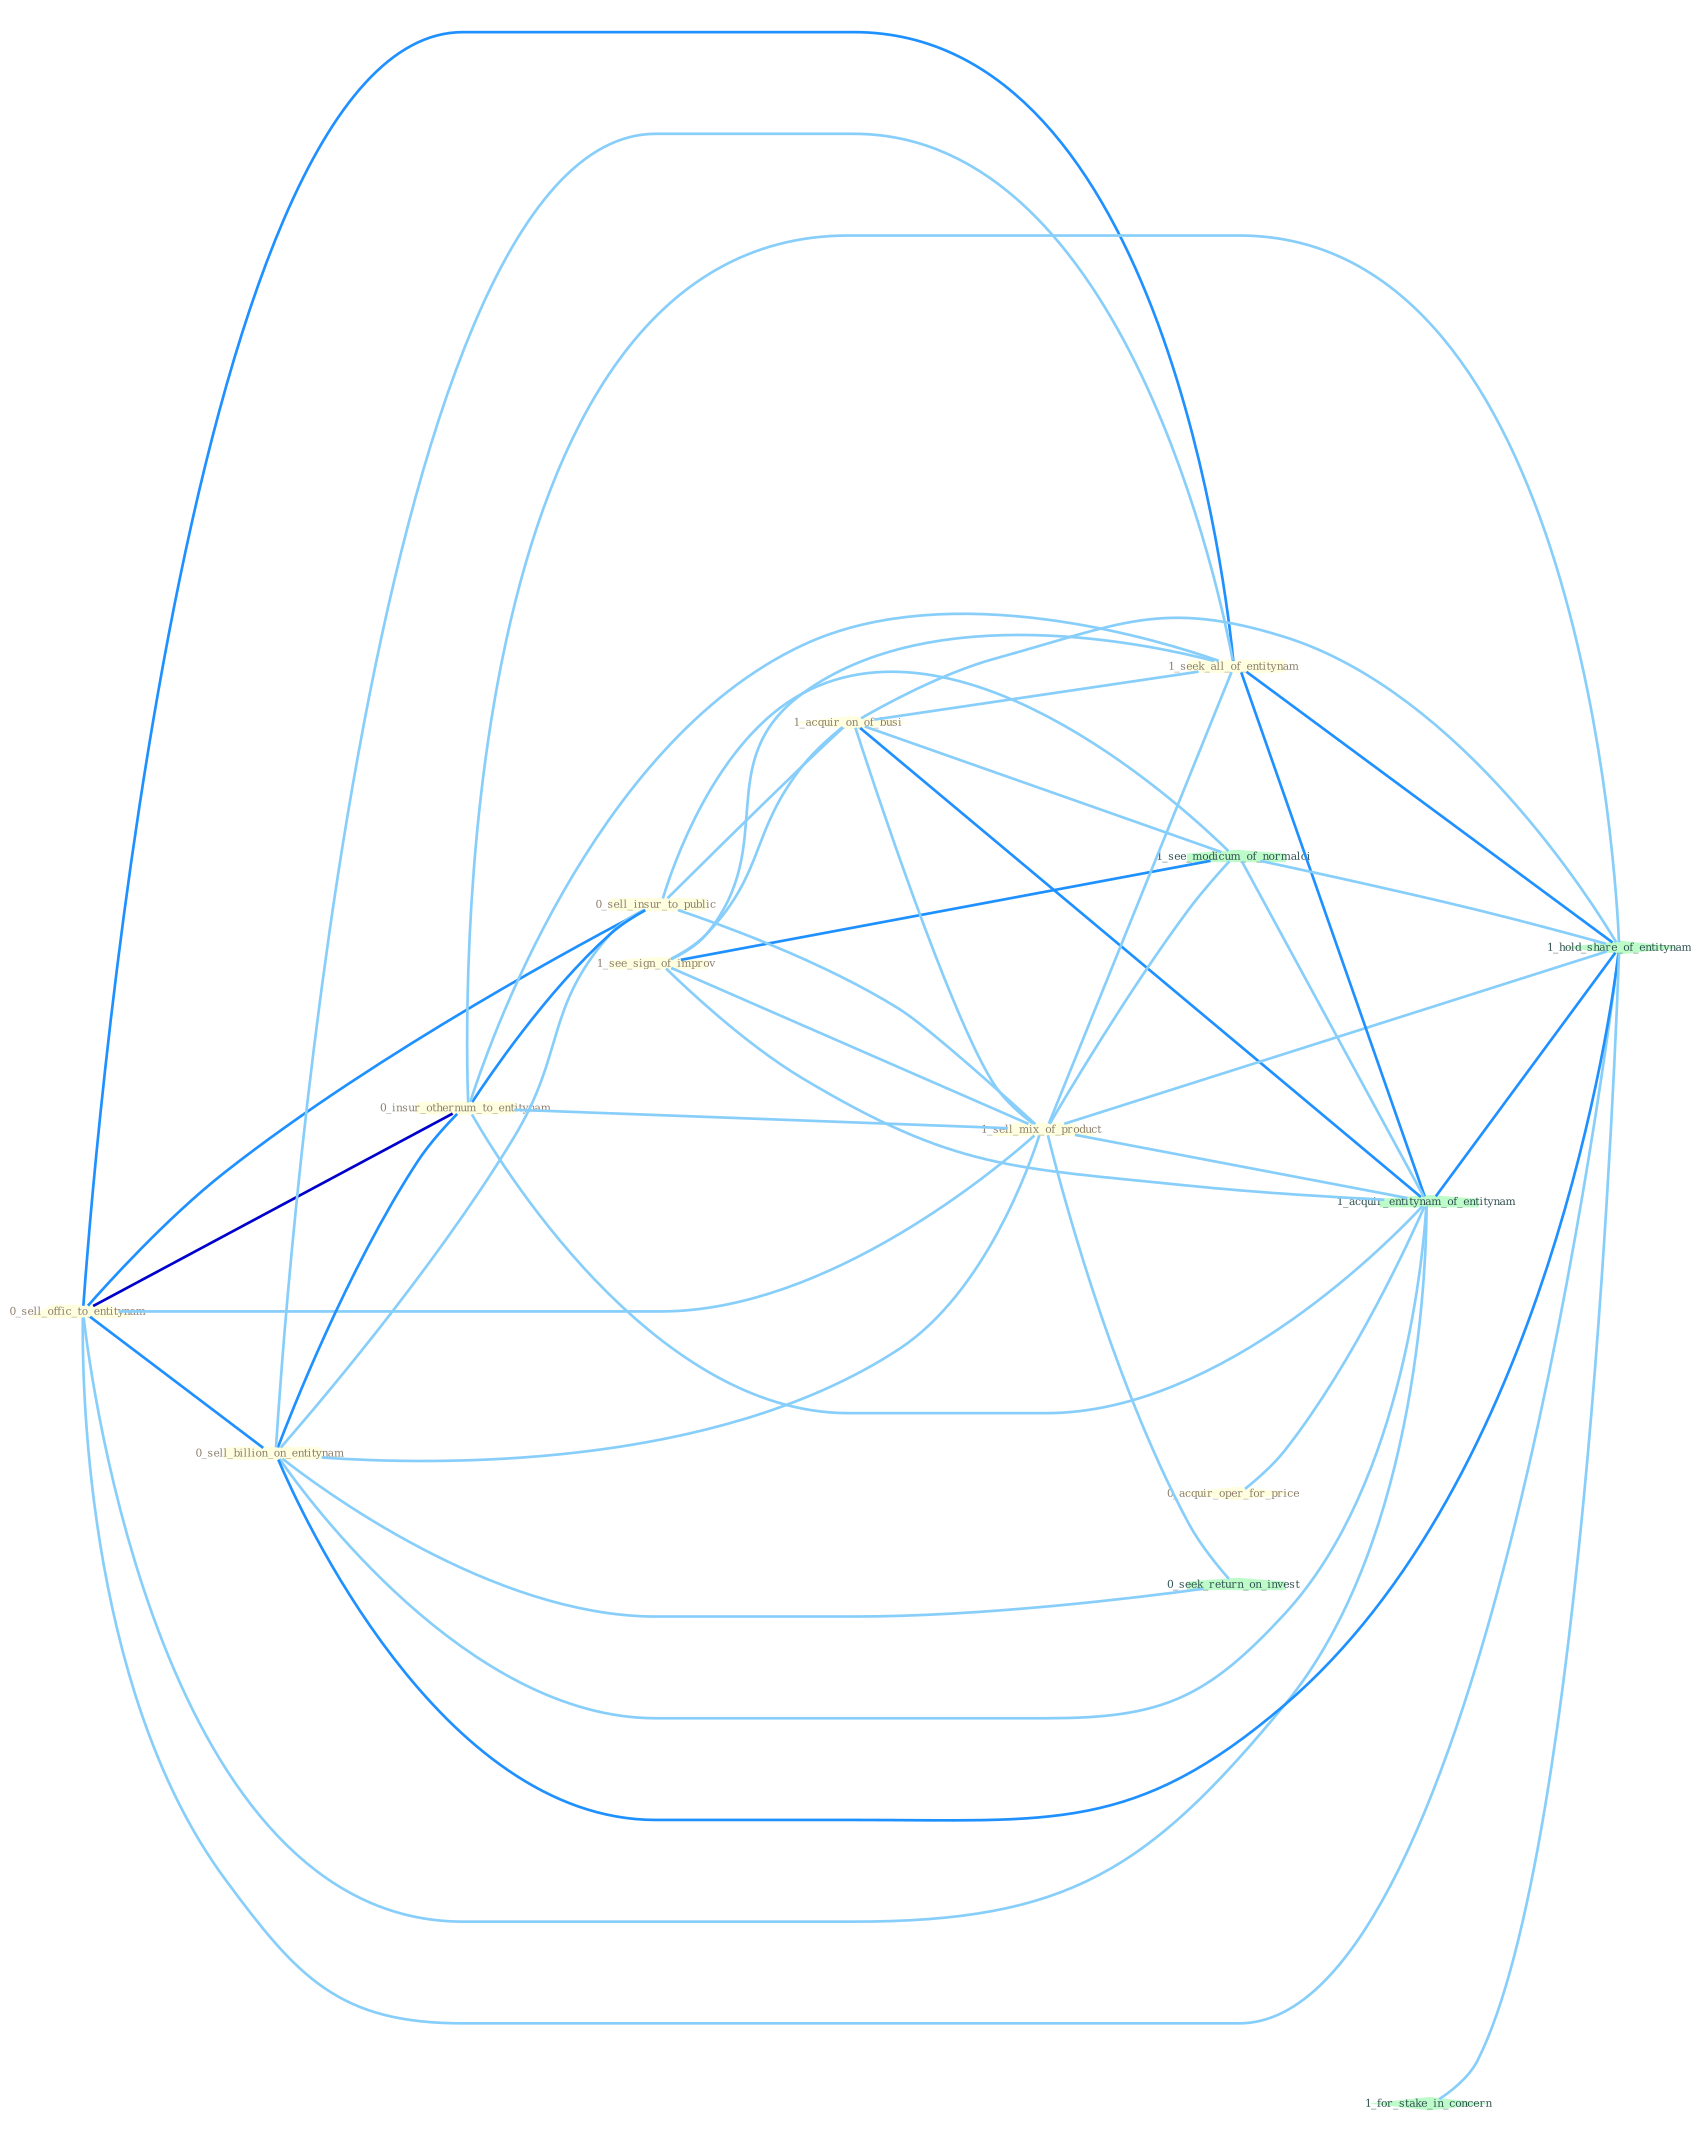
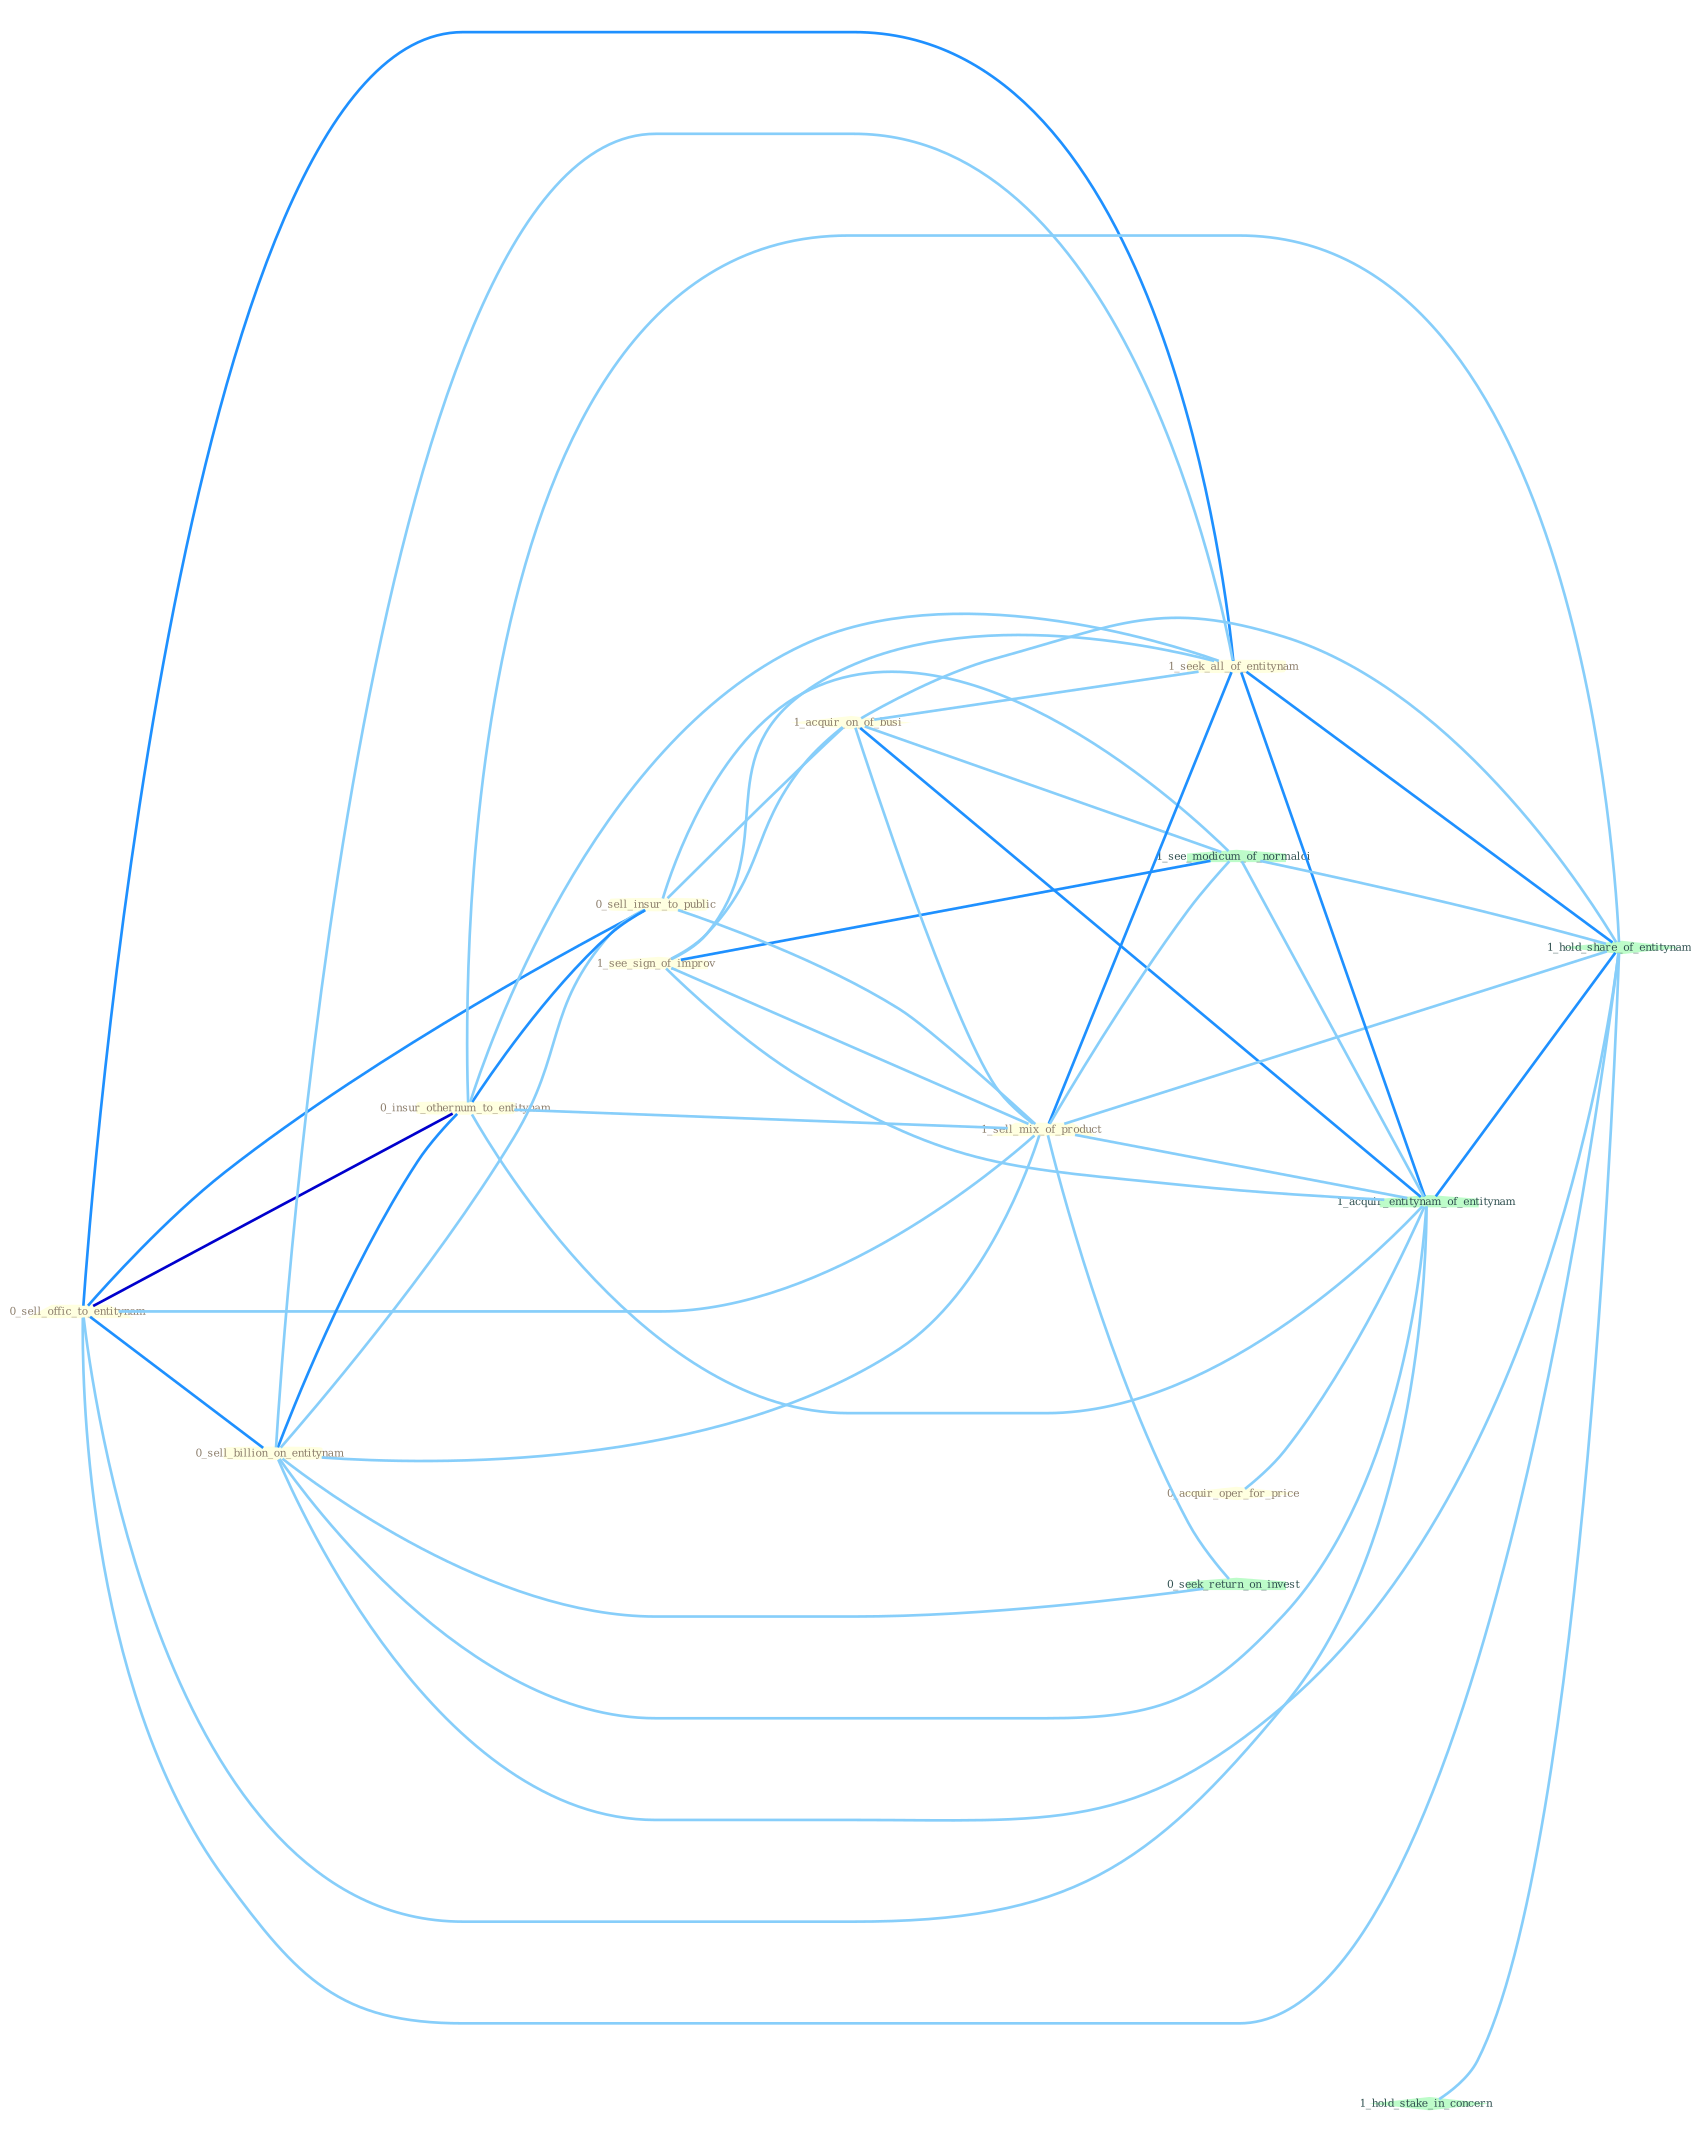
  graph {
    rankdir=LR
    node [color="#ffffe0" fixedsize=true fontcolor="#8b7d6b" fontsize=4 shape=house style=filled]
    edge [color="#87cefa" w=1]
    "1_see_sign_of_improv " [height=.06 width=.5]
    "0_sell_offic_to_entitynam " [height=.06 shape=trapezium width=.5]
    "0_sell_billion_on_entitynam " [height=.06 shape=cylinder width=.5]
    n4 [height=.06 label="0_insur_othernum_to_entitynam" shape=cylinder width=.5]
    "0_sell_insur_to_public " [height=.06 shape=cylinder width=.5]
    "0_acquir_oper_for_price " [height=.06 shape=diamond width=.5]
    "1_acquir_on_of_busi " [height=.06 shape=diamond width=.5]
    "1_sell_mix_of_product " [height=.06 shape=trapezium width=.5]
    "1_seek_all_of_entitynam " [height=.06 shape=cylinder width=.5]
    "1_see_modicum_of_normalci " [color="#BDFCC9" fontcolor="#2f4f4f" height=.06 width=.5]
    "1_acquir_entitynam_of_entitynam " [color="#BDFCC9" fontcolor="#2f4f4f" height=.06 width=.5]
    "1_hold_share_of_entitynam " [color="#BDFCC9" fontcolor="#2f4f4f" height=.06 shape=diamond width=.5]
    "0_seek_return_on_invest " [color="#BDFCC9" fontcolor="#2f4f4f" height=.06 width=.5]
-   "1_hold_stake_in_concern " [color="#BDFCC9" fontcolor="#2f4f4f" height=.06 shape=diamond width=.5 label="1_for_stake_in_concern"]
+   "1_hold_stake_in_concern " [color="#BDFCC9" fontcolor="#2f4f4f" height=.06 shape=diamond width=.5]
    subgraph sub_1 {
      "1_see_sign_of_improv "
      "0_sell_offic_to_entitynam "
      "0_sell_billion_on_entitynam "
      n4
      "0_sell_insur_to_public "
      "0_acquir_oper_for_price "
      "1_acquir_on_of_busi "
      "1_sell_mix_of_product "
      "1_seek_all_of_entitynam "
    }
    subgraph sub_2 {
    }
    "1_see_sign_of_improv " -- "1_acquir_on_of_busi "
    "1_see_sign_of_improv " -- "1_sell_mix_of_product "
    "1_see_sign_of_improv " -- "1_seek_all_of_entitynam "
    "1_see_sign_of_improv " -- "1_see_modicum_of_normalci " [color="#1e90ff" w=2]
    "1_see_sign_of_improv " -- "1_acquir_entitynam_of_entitynam "
    "0_sell_offic_to_entitynam " -- "0_sell_billion_on_entitynam " [color="#1e90ff" w=2]
    "0_sell_offic_to_entitynam " -- n4 [color="#0000cd" w=3]
    "0_sell_offic_to_entitynam " -- "0_sell_insur_to_public " [color="#1e90ff" w=2]
    "0_sell_offic_to_entitynam " -- "1_sell_mix_of_product "
    "0_sell_offic_to_entitynam " -- "1_seek_all_of_entitynam " [color="#1e90ff"]
    "0_sell_offic_to_entitynam " -- "1_acquir_entitynam_of_entitynam "
    "0_sell_offic_to_entitynam " -- "1_hold_share_of_entitynam "
    "0_sell_billion_on_entitynam " -- n4 [color="#1e90ff" w=2]
    "0_sell_billion_on_entitynam " -- "0_sell_insur_to_public "
    "0_sell_billion_on_entitynam " -- "1_sell_mix_of_product "
    "0_sell_billion_on_entitynam " -- "1_seek_all_of_entitynam "
    "0_sell_billion_on_entitynam " -- "1_acquir_entitynam_of_entitynam "
-   "0_sell_billion_on_entitynam " -- "1_hold_share_of_entitynam " [color="#1e90ff"]
+   "0_sell_billion_on_entitynam " -- "1_hold_share_of_entitynam "
    "0_sell_billion_on_entitynam " -- "0_seek_return_on_invest "
    n4 -- "0_sell_insur_to_public " [color="#1e90ff" w=2]
    n4 -- "1_sell_mix_of_product "
    n4 -- "1_seek_all_of_entitynam "
    n4 -- "1_acquir_entitynam_of_entitynam "
    n4 -- "1_hold_share_of_entitynam "
    "0_sell_insur_to_public " -- "1_acquir_on_of_busi "
    "0_sell_insur_to_public " -- "1_sell_mix_of_product "
    "0_sell_insur_to_public " -- "1_see_modicum_of_normalci "
    "0_acquir_oper_for_price " -- "1_acquir_entitynam_of_entitynam "
    "1_acquir_on_of_busi " -- "1_sell_mix_of_product "
    "1_acquir_on_of_busi " -- "1_seek_all_of_entitynam "
    "1_acquir_on_of_busi " -- "1_see_modicum_of_normalci "
    "1_acquir_on_of_busi " -- "1_acquir_entitynam_of_entitynam " [color="#1e90ff" w=2]
    "1_acquir_on_of_busi " -- "1_hold_share_of_entitynam "
-   "1_sell_mix_of_product " -- "1_seek_all_of_entitynam "
+   "1_sell_mix_of_product " -- "1_seek_all_of_entitynam " [color="#1e90ff"]
    "1_sell_mix_of_product " -- "1_see_modicum_of_normalci "
    "1_sell_mix_of_product " -- "1_acquir_entitynam_of_entitynam "
    "1_sell_mix_of_product " -- "1_hold_share_of_entitynam "
    "1_sell_mix_of_product " -- "0_seek_return_on_invest "
    "1_seek_all_of_entitynam " -- "1_acquir_entitynam_of_entitynam " [color="#1e90ff" w=2]
    "1_seek_all_of_entitynam " -- "1_hold_share_of_entitynam " [color="#1e90ff" w=2]
    "1_see_modicum_of_normalci " -- "1_acquir_entitynam_of_entitynam "
    "1_see_modicum_of_normalci " -- "1_hold_share_of_entitynam "
    "1_acquir_entitynam_of_entitynam " -- "1_hold_share_of_entitynam " [color="#1e90ff" w=2]
    "1_hold_stake_in_concern " -- "1_hold_share_of_entitynam "
  }
